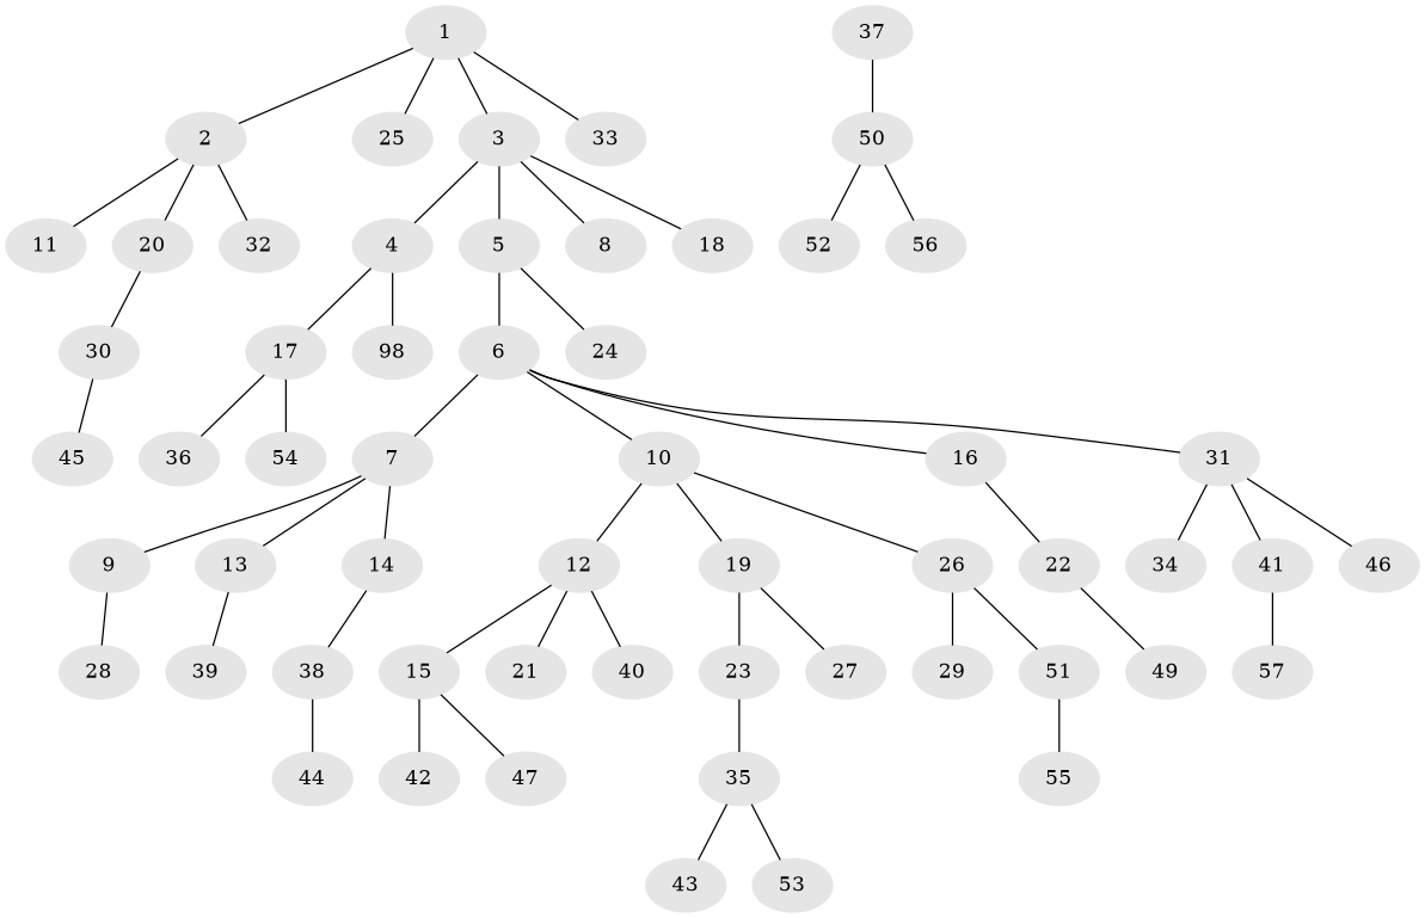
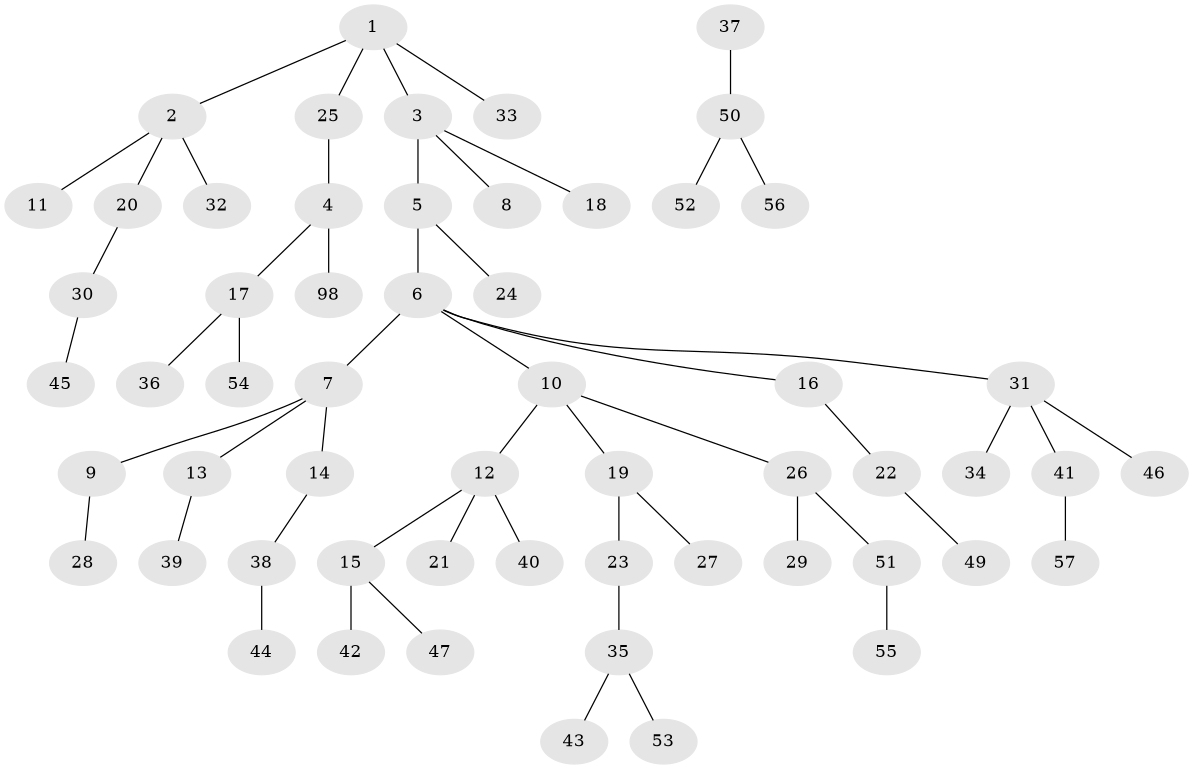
  graph {
    node [color=gray90 style=filled]
    1
    2
    3
    25
    33
    11
    20
    32
    4
    5
    8
    18
    30
    17
    n15 [label=98]
    6
    24
    36
    54
    7
    10
    16
    31
    9
    13
    14
    12
    19
    26
    22
    34
    41
    46
    28
    39
    38
    15
    21
    40
    23
    27
    29
    51
    37
    50
    42
    47
    44
    49
    35
    45
    43
    53
    55
    57
    52
    56
    1 -- 2
    1 -- 3
    1 -- 25
    1 -- 33
    2 -- 11
    2 -- 20
    2 -- 32
-   3 -- 4
+   25 -- 4
    3 -- 5
    3 -- 8
    3 -- 18
    20 -- 30
    4 -- 17
    4 -- n15
    5 -- 6
    5 -- 24
    30 -- 45
    17 -- 36
    17 -- 54
    6 -- 7
    6 -- 10
    6 -- 16
    6 -- 31
    7 -- 9
    7 -- 13
    7 -- 14
    10 -- 12
    10 -- 19
    10 -- 26
    16 -- 22
    31 -- 34
    31 -- 41
    31 -- 46
    9 -- 28
    13 -- 39
    14 -- 38
    12 -- 15
    12 -- 21
    12 -- 40
    19 -- 23
    19 -- 27
    26 -- 29
    26 -- 51
    22 -- 49
    41 -- 57
    38 -- 44
    15 -- 42
    15 -- 47
    23 -- 35
    51 -- 55
    37 -- 50
    50 -- 52
    50 -- 56
    35 -- 43
    35 -- 53
  }
